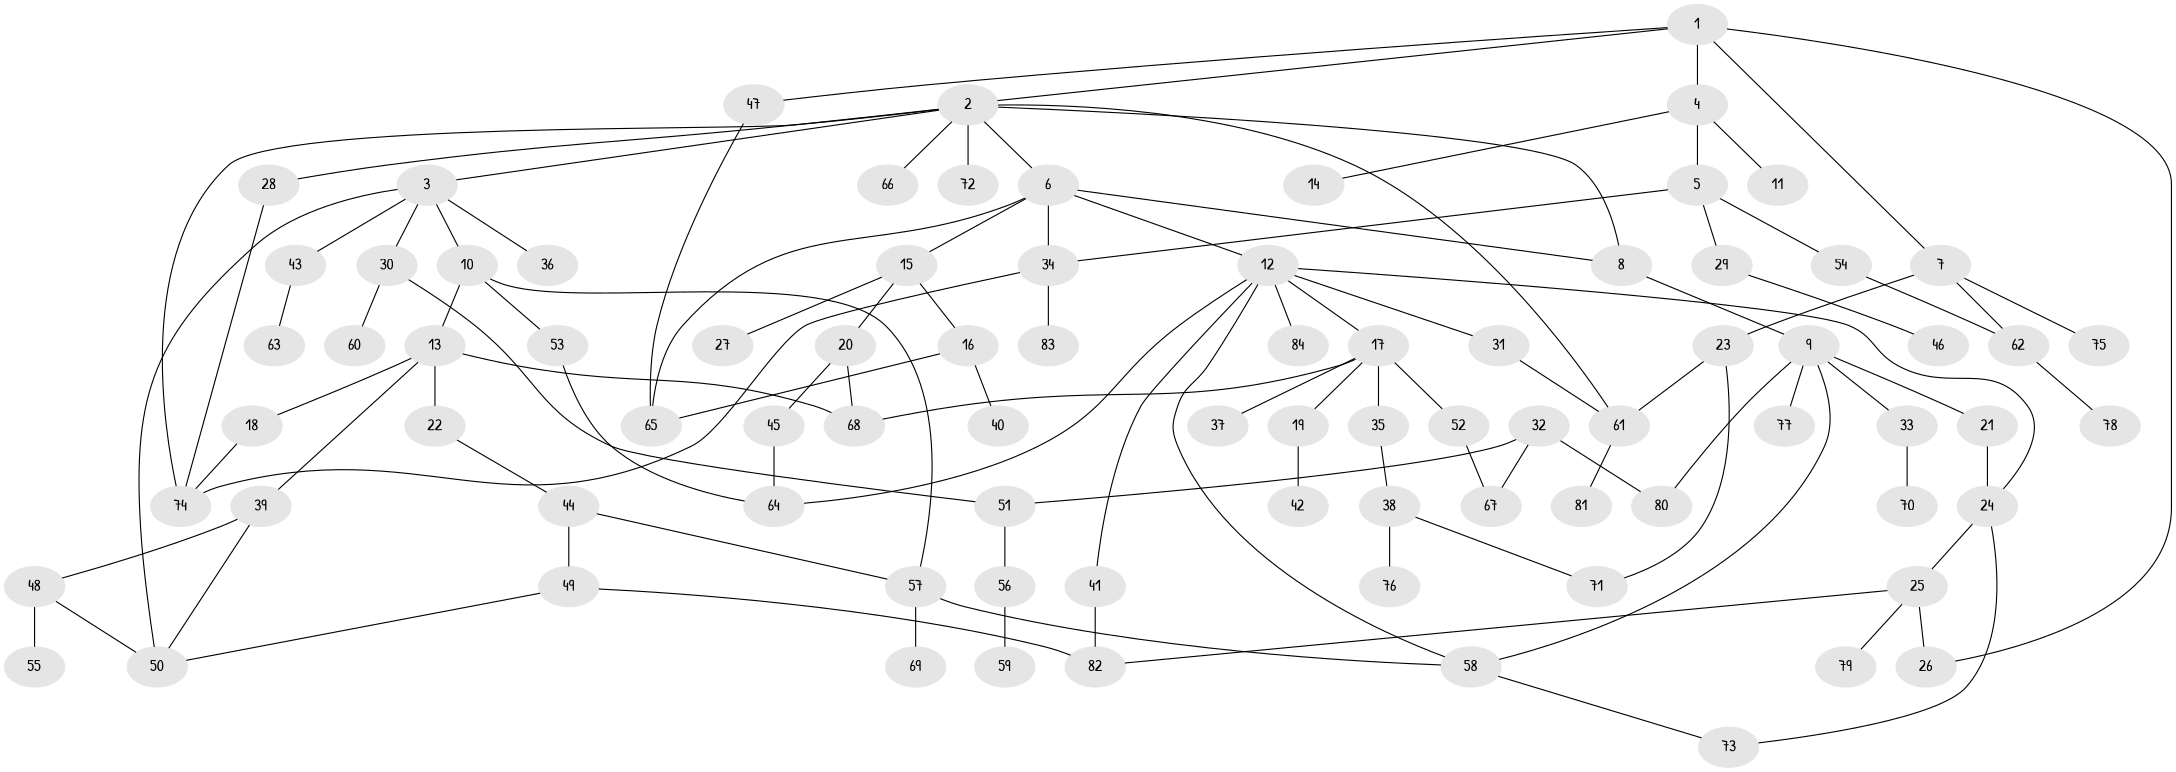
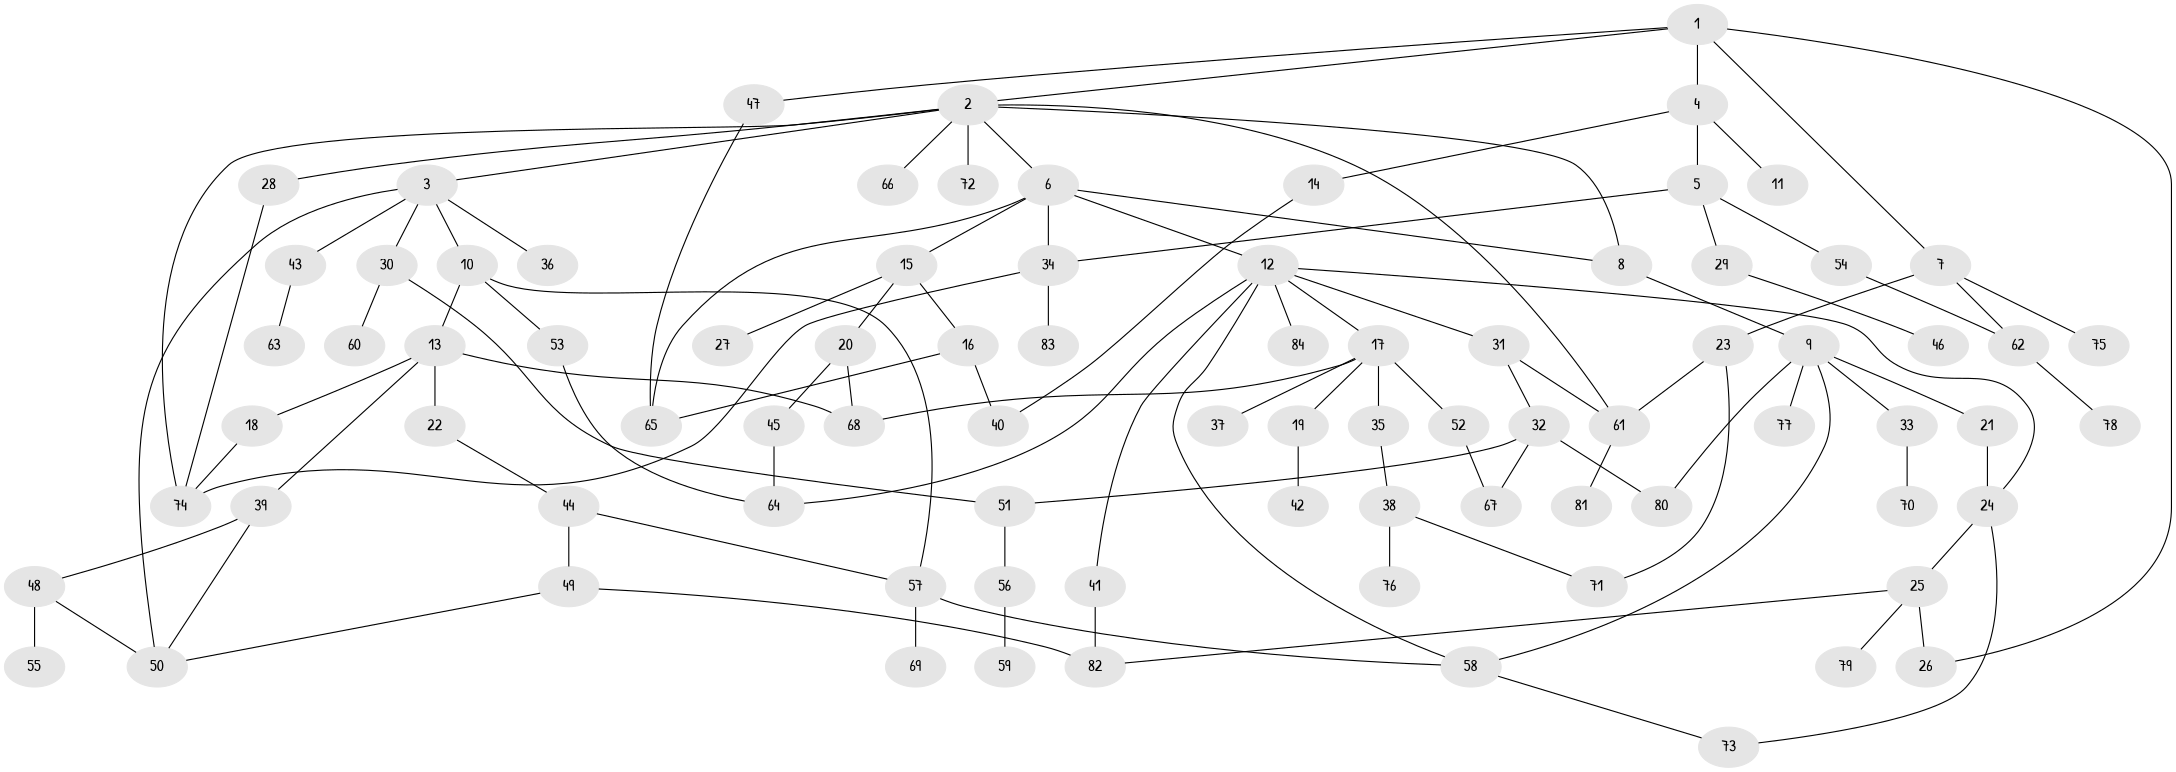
  graph {
    fontname="Patrick Hand"
    node [color=gray90 fontname="Patrick Hand" style=filled]
    edge [fontname="Patrick Hand"]
    1
    2
    4
    7
    26
    47
    3
    6
    8
    28
    61
    66
    72
    74
    5
    11
    14
    23
    62
    75
    65
    10
    30
    36
    43
    50
    34
    12
    15
    9
    81
    13
    53
    57
    51
    60
    63
    29
    54
    40
    39
    48
    46
    83
    58
    17
    24
    31
    41
    64
    84
    16
    20
    27
    71
    78
    21
    33
    77
    80
    70
    73
    18
    22
    68
    69
    19
    35
    37
    52
    25
    32
    82
    44
    45
    42
    38
    67
    49
    79
    56
    76
    55
    59
    1 -- 2
    1 -- 4
    1 -- 7
    1 -- 26
    1 -- 47
    2 -- 3
    2 -- 6
    2 -- 8
    2 -- 28
    2 -- 61
    2 -- 66
    2 -- 72
    2 -- 74
    4 -- 5
    4 -- 11
    4 -- 14
    7 -- 23
    7 -- 62
    7 -- 75
    47 -- 65
    3 -- 10
    3 -- 30
    3 -- 36
    3 -- 43
    3 -- 50
    6 -- 8
    6 -- 65
    6 -- 34
    6 -- 12
    6 -- 15
    8 -- 9
    28 -- 74
    61 -- 81
    5 -- 34
    5 -- 29
    5 -- 54
+   14 -- 40
    23 -- 61
    23 -- 71
    62 -- 78
    10 -- 13
    10 -- 53
    10 -- 57
    30 -- 51
    30 -- 60
    43 -- 63
    34 -- 74
    34 -- 83
    12 -- 58
    12 -- 17
    12 -- 24
    12 -- 31
    12 -- 41
    12 -- 64
    12 -- 84
    15 -- 16
    15 -- 20
    15 -- 27
    9 -- 58
    9 -- 21
    9 -- 33
    9 -- 77
    9 -- 80
    13 -- 39
    13 -- 18
    13 -- 22
    13 -- 68
    53 -- 64
    57 -- 58
    57 -- 69
    51 -- 56
    29 -- 46
    54 -- 62
    39 -- 50
    39 -- 48
    48 -- 50
    48 -- 55
    58 -- 73
    17 -- 68
    17 -- 19
    17 -- 35
    17 -- 37
    17 -- 52
    24 -- 73
    24 -- 25
    31 -- 61
+   31 -- 32
    41 -- 82
    16 -- 65
    16 -- 40
    20 -- 68
    20 -- 45
    21 -- 24
    33 -- 70
    18 -- 74
    22 -- 44
    19 -- 42
    35 -- 38
    52 -- 67
    25 -- 26
    25 -- 82
    25 -- 79
    32 -- 51
    32 -- 80
    32 -- 67
    44 -- 57
    44 -- 49
    45 -- 64
    38 -- 71
    38 -- 76
    49 -- 50
    49 -- 82
    56 -- 59
  }
